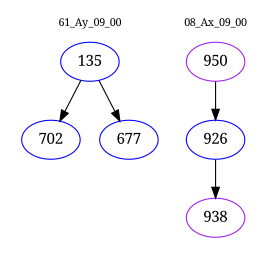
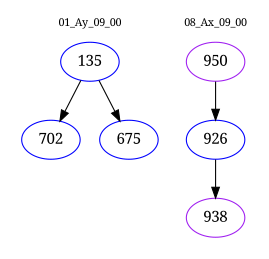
  digraph {
    fontname="Noto Serif"
    node [color=blue fontname="Noto Serif"]
    edge [color=black fontname="Noto Serif"]
    n1 [label=135]
    n2 [label=702]
-   n3 [label=677]
+   n3 [label=675]
    n4 [label=926]
    n5 [color=purple label=938]
    n6 [color=purple label=950]
    subgraph cluster_1 {
      color=white
      fontsize=10
-     label="61_Ay_09_00"
+     label="01_Ay_09_00"
      n1
      n2
      n3
    }
    subgraph cluster_2 {
      color=white
      fontsize=10
      label="08_Ax_09_00"
      n4
      n5
      n6
    }
    n1 -> n2
    n1 -> n3
    n4 -> n5
    n6 -> n4
  }
